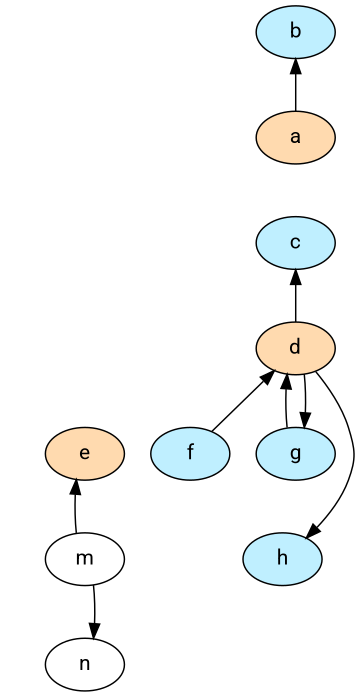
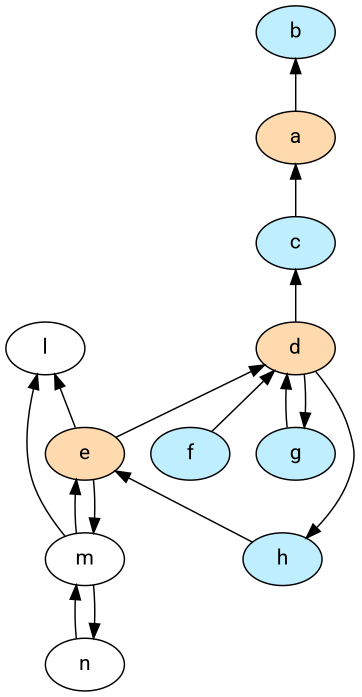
  strict digraph {
    fontname=Roboto
    node [fillcolor="#bfefff" fontname=Roboto style=filled]
    edge [dir=back fontname=Roboto]
    a [fillcolor="#ffdaaf"]
    c
    b
    d [fillcolor="#ffdaaf"]
    e [fillcolor="#ffdaaf"]
    f
    g
    m [fillcolor="" style=""]
    h
    n [fillcolor="" style=""]
+   l [fillcolor="" style=""]
+   a -> c
    c -> d
    b -> a
+   d -> e
    d -> f
    d -> g
    e -> m
+   e -> h
    g -> d
+   m -> e
+   m -> n
    h -> d
    n -> m
+   l -> e
+   l -> m
  }
